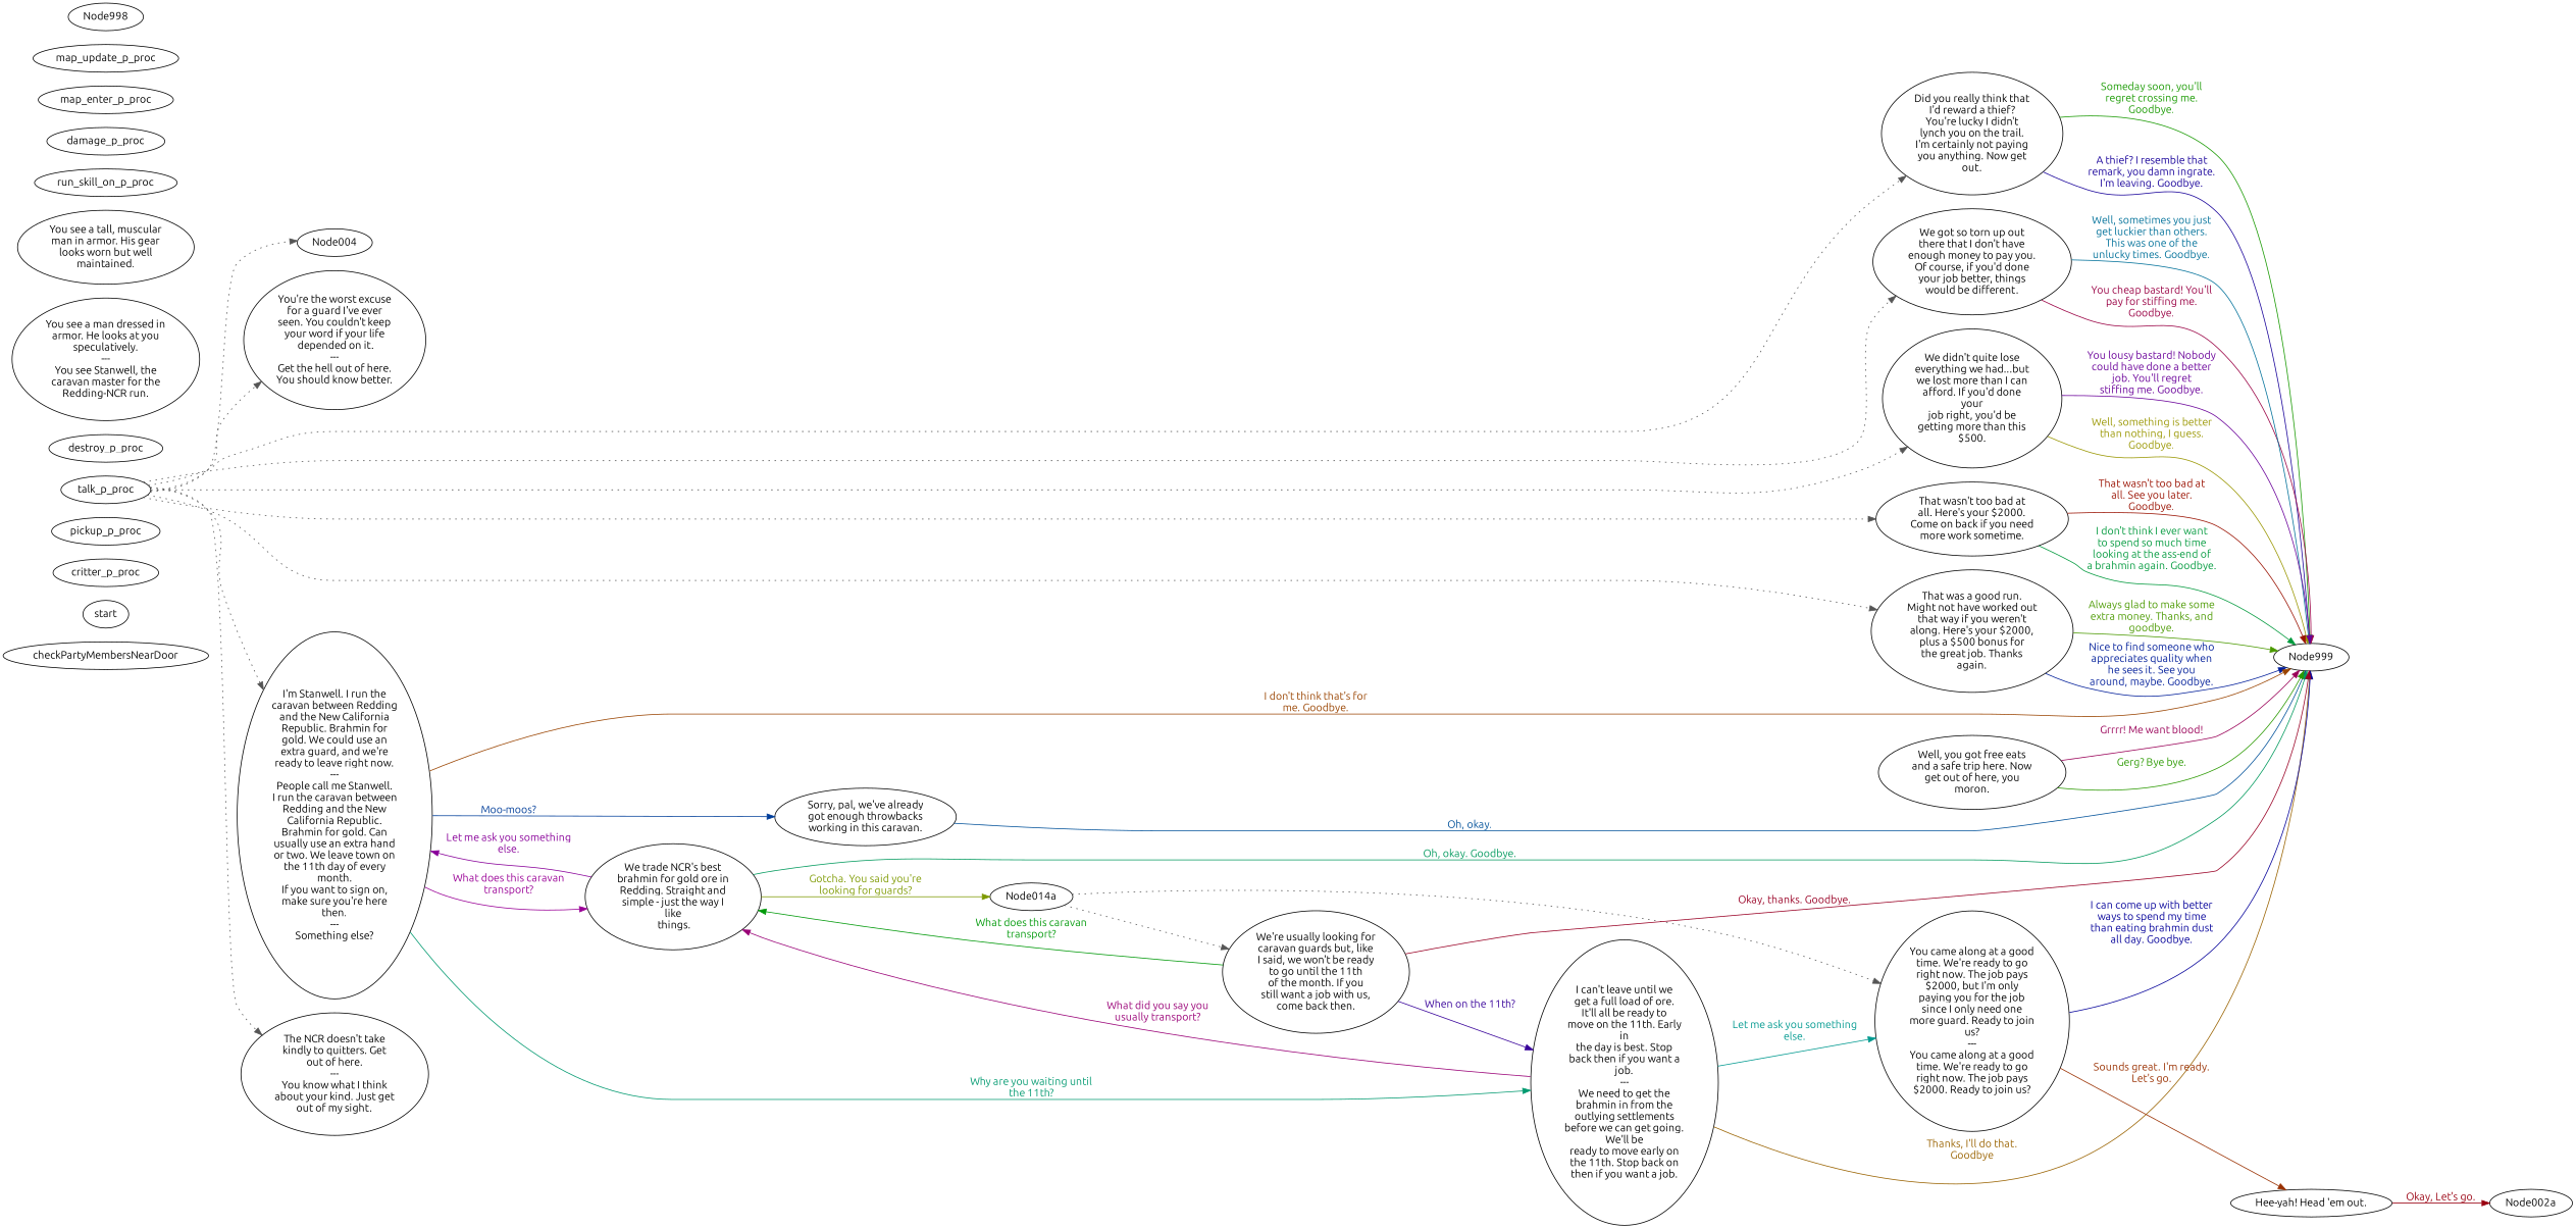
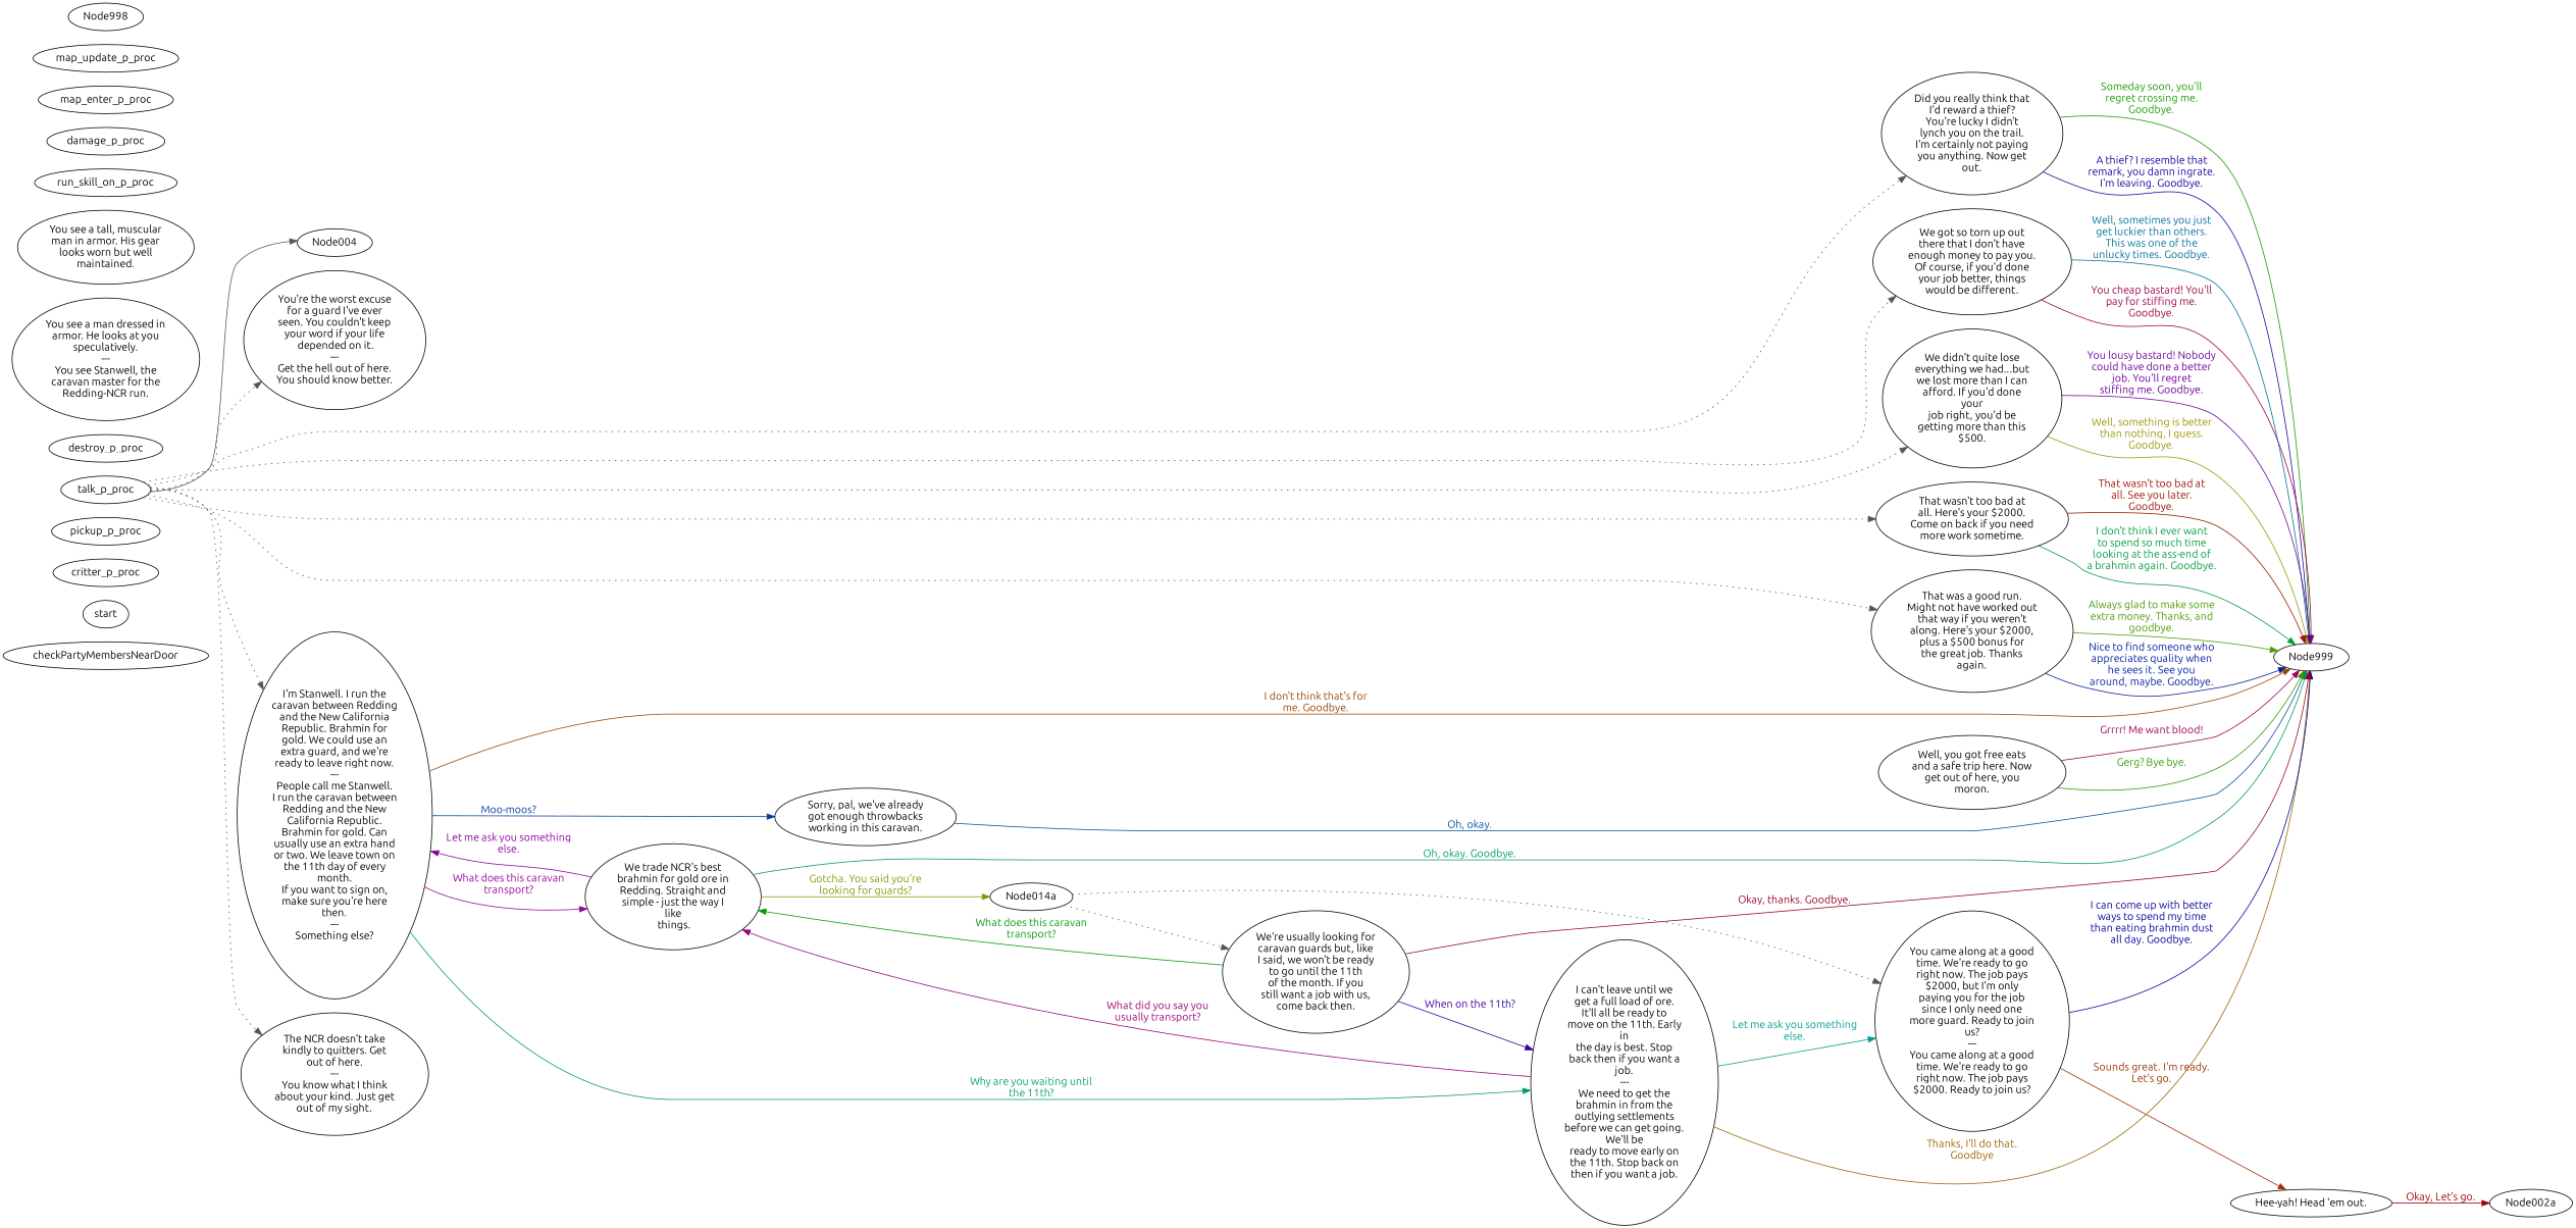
  digraph {
    fontname=Ubuntu
    rankdir=LR
    node [color="#000000" fillcolor="#FFFFFF" fontname=Ubuntu style=filled]
    edge [color="#555555" fontname=Ubuntu]
    checkPartyMembersNearDoor
    start
    critter_p_proc
    pickup_p_proc
    talk_p_proc
    Node004
    n7 [label="You're the worst excuse\nfor a guard I've ever\nseen. You couldn't keep\nyour word if your life\n depended on it.\n---\nGet the hell out of here.\nYou should know better."]
    n8 [label="Did you really think that\nI'd reward a thief?\nYou're lucky I didn't\nlynch you on the trail.\nI'm certainly not paying\nyou anything. Now get\nout."]
    n9 [label="We got so torn up out\nthere that I don't have\nenough money to pay you.\nOf course, if you'd done\nyour job better, things\nwould be different."]
    n10 [label="We didn't quite lose\neverything we had...but\nwe lost more than I can\nafford. If you'd done\nyour\njob right, you'd be\ngetting more than this\n$500."]
    n11 [label="That wasn't too bad at\nall. Here's your $2000.\nCome on back if you need\nmore work sometime."]
    n12 [label="That was a good run.\nMight not have worked out\nthat way if you weren't\nalong. Here's your $2000,\nplus a $500 bonus for\nthe great job. Thanks\nagain."]
    n13 [label="The NCR doesn't take\nkindly to quitters. Get\nout of here.\n---\nYou know what I think\nabout your kind. Just get\nout of my sight."]
    n14 [label="I'm Stanwell. I run the\ncaravan between Redding\nand the New California\nRepublic. Brahmin for\ngold. We could use an\nextra guard, and we're\nready to leave right now.\n---\nPeople call me Stanwell.\nI run the caravan between\nRedding and the New\nCalifornia Republic.\nBrahmin for gold. Can\nusually use an extra hand\nor two. We leave town on\nthe 11th day of every\nmonth.\nIf you want to sign on,\nmake sure you're here\nthen.\n---\nSomething else?"]
    Node999
    n16 [label="Sorry, pal, we've already\ngot enough throwbacks\nworking in this caravan."]
    n17 [label="We trade NCR's best\nbrahmin for gold ore in\nRedding. Straight and\nsimple - just the way I\nlike\n things."]
    n18 [label="I can't leave until we\nget a full load of ore.\nIt'll all be ready to\nmove on the 11th. Early\nin\nthe day is best. Stop\nback then if you want a\njob.\n---\nWe need to get the\nbrahmin in from the\noutlying settlements\nbefore we can get going.\nWe'll be\nready to move early on\nthe 11th. Stop back on\nthen if you want a job."]
    Node014a
    n20 [label="You came along at a good\ntime. We're ready to go\nright now. The job pays\n$2000, but I'm only\npaying you for the job\nsince I only need one\nmore guard. Ready to join\nus?\n---\nYou came along at a good\ntime. We're ready to go\nright now. The job pays\n$2000. Ready to join us?"]
    destroy_p_proc
    n22 [label="You see a man dressed in\narmor. He looks at you\nspeculatively.\n---\nYou see Stanwell, the\ncaravan master for the\nRedding-NCR run."]
    n23 [label="You see a tall, muscular\nman in armor. His gear\nlooks worn but well\nmaintained."]
    n24 [label=run_skill_on_p_proc]
    damage_p_proc
    map_enter_p_proc
    map_update_p_proc
    Node998
    n29 [label="Hee-yah! Head 'em out."]
    Node002a
    n31 [label="We're usually looking for\ncaravan guards but, like\nI said, we won't be ready\nto go until the 11th\nof the month. If you\nstill want a job with us,\ncome back then."]
    n32 [label="Well, you got free eats\nand a safe trip here. Now\nget out of here, you\nmoron."]
-   talk_p_proc -> Node004 [style=dotted]
+   talk_p_proc -> Node004 [style=solid]
    talk_p_proc -> n7 [style=dotted]
    talk_p_proc -> n8 [style=dotted]
    talk_p_proc -> n9 [style=dotted]
    talk_p_proc -> n10 [style=dotted]
    talk_p_proc -> n11 [style=dotted]
    talk_p_proc -> n12 [style=dotted]
    talk_p_proc -> n13 [style=dotted]
    talk_p_proc -> n14 [style=dotted]
    n8 -> Node999 [color="#160099" fontcolor="#160099" label="A thief? I resemble that\nremark, you damn ingrate.\nI'm leaving. Goodbye."]
    n8 -> Node999 [color="#179900" fontcolor="#179900" label="Someday soon, you'll\nregret crossing me.\nGoodbye."]
    n9 -> Node999 [color="#990043" fontcolor="#990043" label="You cheap bastard! You'll\npay for stiffing me.\nGoodbye."]
    n9 -> Node999 [color="#007099" fontcolor="#007099" label="Well, sometimes you just\nget luckier than others.\nThis was one of the\nunlucky times. Goodbye."]
    n10 -> Node999 [color="#999600" fontcolor="#999600" label="Well, something is better\nthan nothing, I guess.\nGoodbye."]
    n10 -> Node999 [color="#690099" fontcolor="#690099" label="You lousy bastard! Nobody\ncould have done a better\njob. You'll regret\nstiffing me. Goodbye."]
    n11 -> Node999 [color="#00993C" fontcolor="#00993C" label="I don't think I ever want\nto spend so much time\nlooking at the ass-end of\na brahmin again. Goodbye."]
    n11 -> Node999 [color="#991000" fontcolor="#991000" label="That wasn't too bad at\nall. See you later.\nGoodbye."]
    n12 -> Node999 [color="#001D99" fontcolor="#001D99" label="Nice to find someone who\nappreciates quality when\nhe sees it. See you\naround, maybe. Goodbye."]
    n12 -> Node999 [color="#4A9900" fontcolor="#4A9900" label="Always glad to make some\nextra money. Thanks, and\ngoodbye."]
    n14 -> Node999 [color="#994300" fontcolor="#994300" label="I don't think that's for\nme. Goodbye."]
    n14 -> n16 [color="#003D99" fontcolor="#003D99" label="Moo-moos?"]
    n14 -> n17 [color="#990096" fontcolor="#990096" label="What does this caravan\ntransport?"]
    n14 -> n18 [color="#00996F" fontcolor="#00996F" label="Why are you waiting until\nthe 11th?"]
    n16 -> Node999 [color="#005099" fontcolor="#005099" label="Oh, okay."]
    n17 -> n14 [color="#880099" fontcolor="#880099" label="Let me ask you something\nelse."]
    n17 -> Node999 [color="#00995C" fontcolor="#00995C" label="Oh, okay. Goodbye."]
    n17 -> Node014a [color="#7D9900" fontcolor="#7D9900" label="Gotcha. You said you're\nlooking for guards?"]
    n18 -> Node999 [color="#996200" fontcolor="#996200" label="Thanks, I'll do that.\nGoodbye"]
    n18 -> n17 [color="#990076" fontcolor="#990076" label="What did you say you\nusually transport?"]
    n18 -> n20 [color="#00998F" fontcolor="#00998F" label="Let me ask you something\nelse."]
    Node014a -> n20 [style=dotted]
    Node014a -> n31 [style=dotted]
    n20 -> Node999 [color="#030099" fontcolor="#030099" label="I can come up with better\nways to spend my time\nthan eating brahmin dust\nall day. Goodbye."]
    n20 -> n29 [color="#992F00" fontcolor="#992F00" label="Sounds great. I'm ready.\nLet's go."]
    n29 -> Node002a [color="#990010" fontcolor="#990010" label="Okay, Let's go."]
    n31 -> Node999 [color="#990024" fontcolor="#990024" label="Okay, thanks. Goodbye."]
    n31 -> n17 [color="#009909" fontcolor="#009909" label="What does this caravan\ntransport?"]
    n31 -> n18 [color="#360099" fontcolor="#360099" label="When on the 11th?"]
    n32 -> Node999 [color="#2A9900" fontcolor="#2A9900" label="Gerg? Bye bye."]
    n32 -> Node999 [color="#990057" fontcolor="#990057" label="Grrrr! Me want blood!"]
  }
